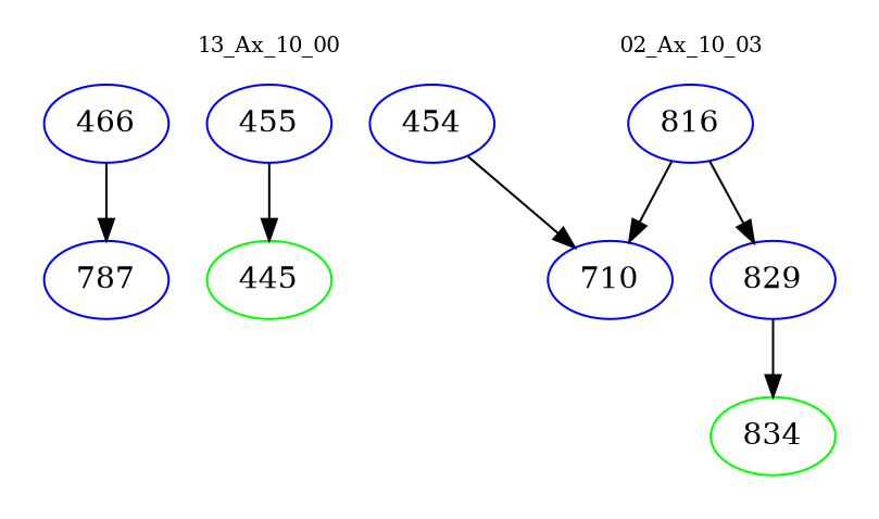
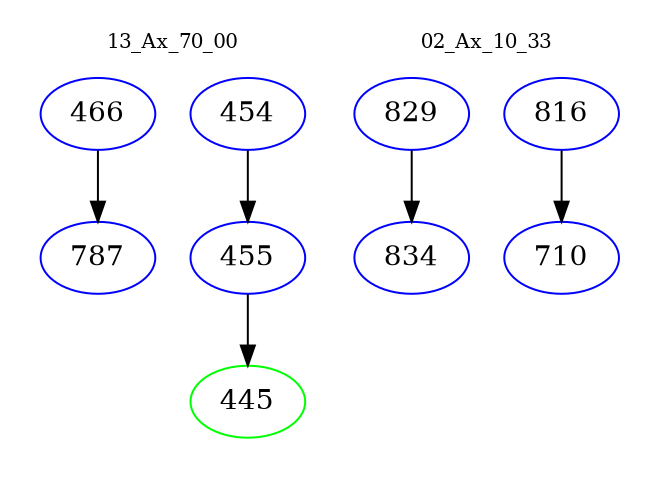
  digraph {
    node [color=blue]
    edge [color=black]
    n1 [label=454]
    n2 [label=455]
    n3 [label=466]
    n4 [color=green label=445]
    n5 [label=787]
    n6 [label=816]
    n7 [label=710]
    n8 [label=829]
-   n9 [color=green label=834]
+   n9 [label=834]
    subgraph cluster_1 {
      color=white
      fontsize=10
-     label="13_Ax_10_00"
+     label="13_Ax_70_00"
      n1
      n2
      n3
      n4
      n5
    }
    subgraph cluster_2 {
      color=white
      fontsize=10
-     label="02_Ax_10_03"
+     label="02_Ax_10_33"
      n6
      n7
      n8
      n9
    }
-   n1 -> n7
+   n1 -> n2
    n2 -> n4
    n3 -> n5
    n6 -> n7
-   n6 -> n8
    n8 -> n9
  }
